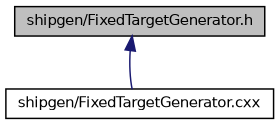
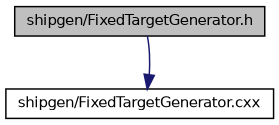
  digraph {
    node [color=black fontname=Helvetica fontsize=10 shape=record style=filled]
    n1 [fillcolor=grey75 fontcolor=black height=0.2 label="shipgen/FixedTargetGenerator.h" width=0.4]
    n2 [fillcolor=white height=0.2 label="shipgen/FixedTargetGenerator.cxx" width=0.4]
-   n1 -> n2 [color=midnightblue dir=back fontname=Helvetica fontsize=10 labelfontname=Helvetica labelfontsize=10 style=solid]
+   n2 -> n1 [color=midnightblue dir=back fontname=Helvetica fontsize=10 labelfontname=Helvetica labelfontsize=10 style=solid]
  }
